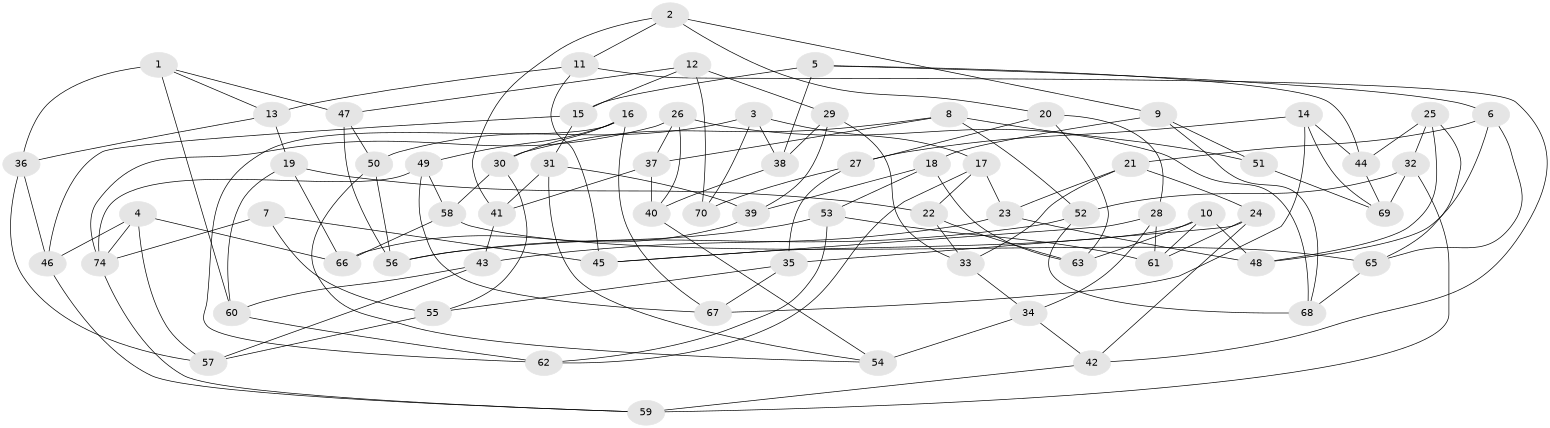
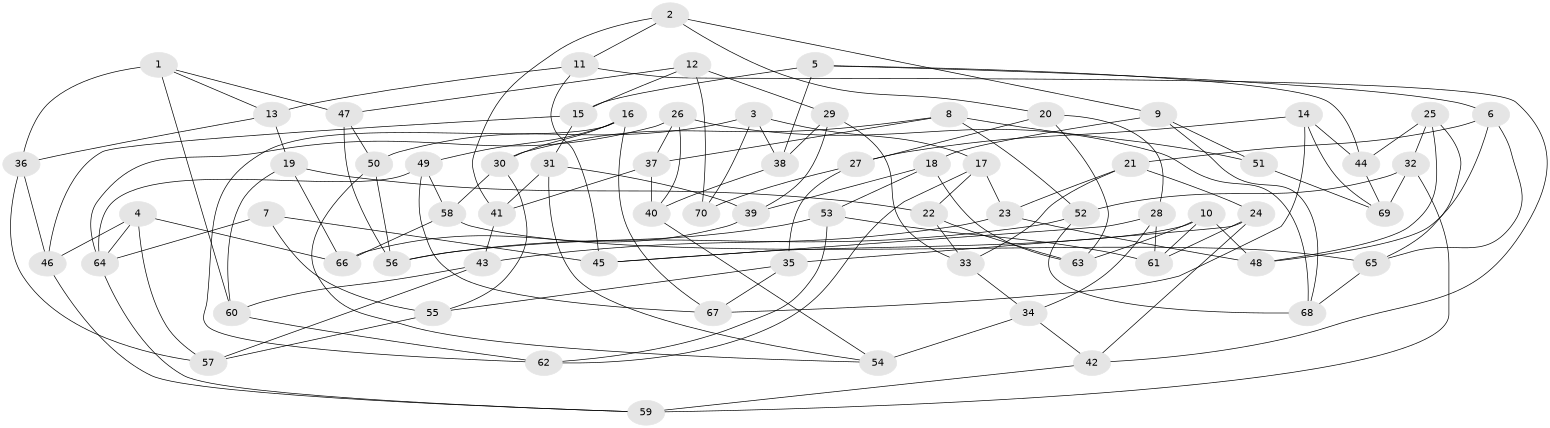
  graph {
    fontname="DejaVu Sans"
    node [color=gray90 fontname="DejaVu Sans" style=filled]
    edge [fontname="DejaVu Sans"]
    1
    13
    36
    47
    60
    19
    46
    57
    50
    56
    62
    2
    9
    11
    20
    41
    51
    18
    68
    45
    42
    63
    27
    28
    43
    3
    17
    38
    70
    22
    23
    40
    54
    4
-   64 [label=74]
+   64
    66
    59
    5
    6
    15
    44
    21
    48
    65
    31
    69
    24
    33
    7
    55
    8
    30
    37
    52
    58
    39
    53
    10
    61
    12
    29
    14
    67
    35
    16
    49
    34
    25
    32
    26
    1 -- 13
    1 -- 36
    1 -- 47
    1 -- 60
    13 -- 36
    13 -- 19
    36 -- 46
    36 -- 57
    47 -- 50
    47 -- 56
    60 -- 62
    19 -- 60
    19 -- 22
    19 -- 66
    46 -- 59
    50 -- 56
    50 -- 54
    2 -- 9
    2 -- 11
    2 -- 20
    2 -- 41
    9 -- 51
    9 -- 18
    9 -- 68
    11 -- 13
    11 -- 45
    11 -- 42
    20 -- 63
    20 -- 27
    20 -- 28
    41 -- 43
    51 -- 69
    18 -- 63
    18 -- 39
    18 -- 53
    42 -- 59
    27 -- 70
    27 -- 35
    28 -- 45
    28 -- 61
    28 -- 34
    43 -- 60
    43 -- 57
    3 -- 50
    3 -- 17
    3 -- 38
    3 -- 70
    17 -- 62
    17 -- 22
    17 -- 23
    38 -- 40
    22 -- 63
    22 -- 33
    23 -- 43
    23 -- 48
    40 -- 54
    4 -- 46
    4 -- 57
    4 -- 64
    4 -- 66
    64 -- 59
    5 -- 38
    5 -- 6
    5 -- 15
    5 -- 44
    6 -- 21
    6 -- 48
    6 -- 65
    15 -- 46
    15 -- 31
    44 -- 69
    21 -- 23
    21 -- 24
    21 -- 33
    65 -- 68
    31 -- 41
    31 -- 54
    31 -- 39
    24 -- 42
    24 -- 61
    24 -- 35
    33 -- 34
    7 -- 45
    7 -- 64
    7 -- 55
    55 -- 57
    8 -- 51
    8 -- 30
    8 -- 37
    8 -- 52
    30 -- 55
    30 -- 58
    37 -- 41
    37 -- 40
    52 -- 56
    52 -- 68
    58 -- 66
    58 -- 65
    39 -- 66
    53 -- 56
    53 -- 62
    53 -- 61
    10 -- 45
    10 -- 63
    10 -- 48
    10 -- 61
    12 -- 47
    12 -- 70
    12 -- 15
    12 -- 29
    29 -- 38
    29 -- 33
    29 -- 39
    14 -- 27
    14 -- 44
    14 -- 69
    14 -- 67
    35 -- 55
    35 -- 67
    16 -- 62
    16 -- 30
    16 -- 67
    16 -- 49
    49 -- 64
    49 -- 58
    49 -- 67
    34 -- 42
    34 -- 54
    25 -- 44
    25 -- 48
    25 -- 65
    25 -- 32
    32 -- 59
    32 -- 69
    32 -- 52
    26 -- 68
    26 -- 40
    26 -- 64
    26 -- 37
  }
